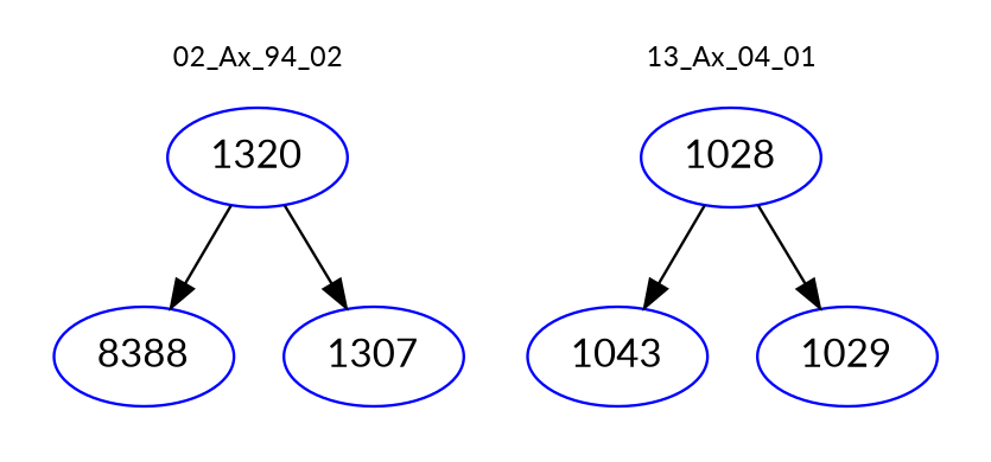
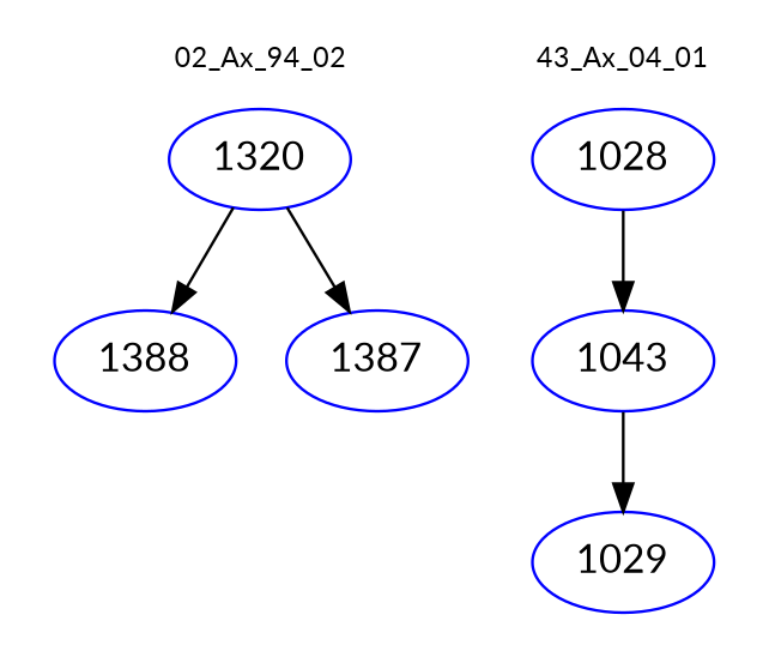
  digraph {
    fontname=Lato
    node [color=blue fontname=Lato]
    edge [color=black fontname=Lato]
    n1 [label=1320]
-   n2 [label=8388]
-   n3 [label=1307]
+   n2 [label=1388]
+   n3 [label=1387]
    n4 [label=1028]
    n5 [label=1043]
    n6 [label=1029]
    subgraph cluster_1 {
      color=white
      fontsize=10
      label="02_Ax_94_02"
      n1
      n2
      n3
    }
    subgraph cluster_2 {
      color=white
      fontsize=10
-     label="13_Ax_04_01"
+     label="43_Ax_04_01"
      n4
      n5
      n6
    }
    n1 -> n2
    n1 -> n3
    n4 -> n5
-   n4 -> n6
+   n5 -> n6
  }
